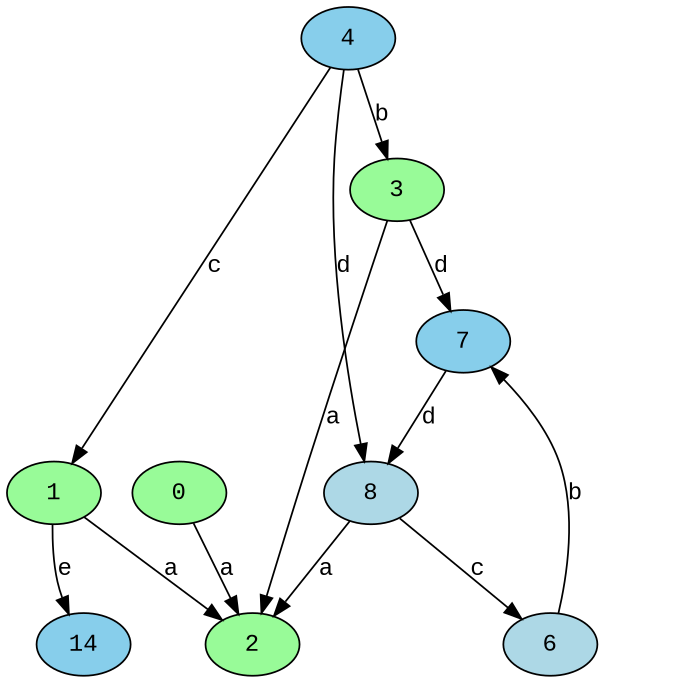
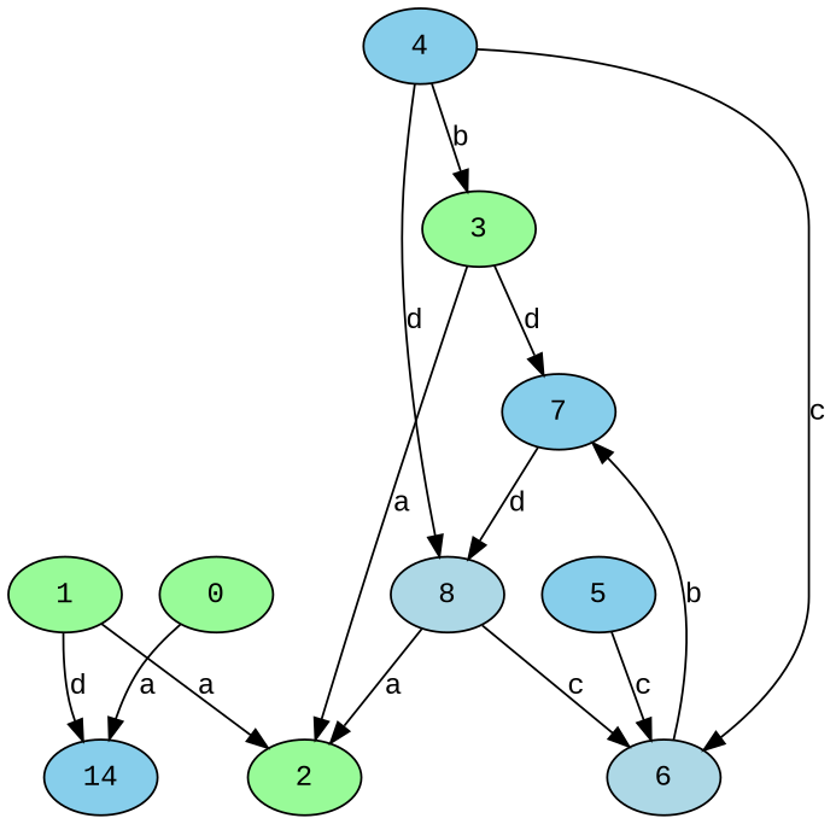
  strict digraph {
    fontname="Liberation Mono"
    node [fillcolor=palegreen fontname="Liberation Mono" style=filled]
    edge [fontname="Liberation Mono"]
    0
    2
    3
    7 [fillcolor=skyblue]
    8 [fillcolor=lightblue]
    1
    n7 [fillcolor=skyblue label=14]
    4 [fillcolor=skyblue]
    6 [fillcolor=lightblue]
-   0 -> 2 [label=a]
+   5 [fillcolor=skyblue]
+   0 -> n7 [label=a]
    3 -> 2 [label=a]
    3 -> 7 [label=d]
    7 -> 8 [label=d]
    8 -> 2 [label=a]
    8 -> 6 [label=c]
    1 -> 2 [label=a]
-   1 -> n7 [label=e]
+   1 -> n7 [label=d]
    4 -> 3 [label=b]
    4 -> 8 [label=d]
-   4 -> 1 [label=c]
+   4 -> 6 [label=c]
    6 -> 7 [label=b]
+   5 -> 6 [label=c]
  }
